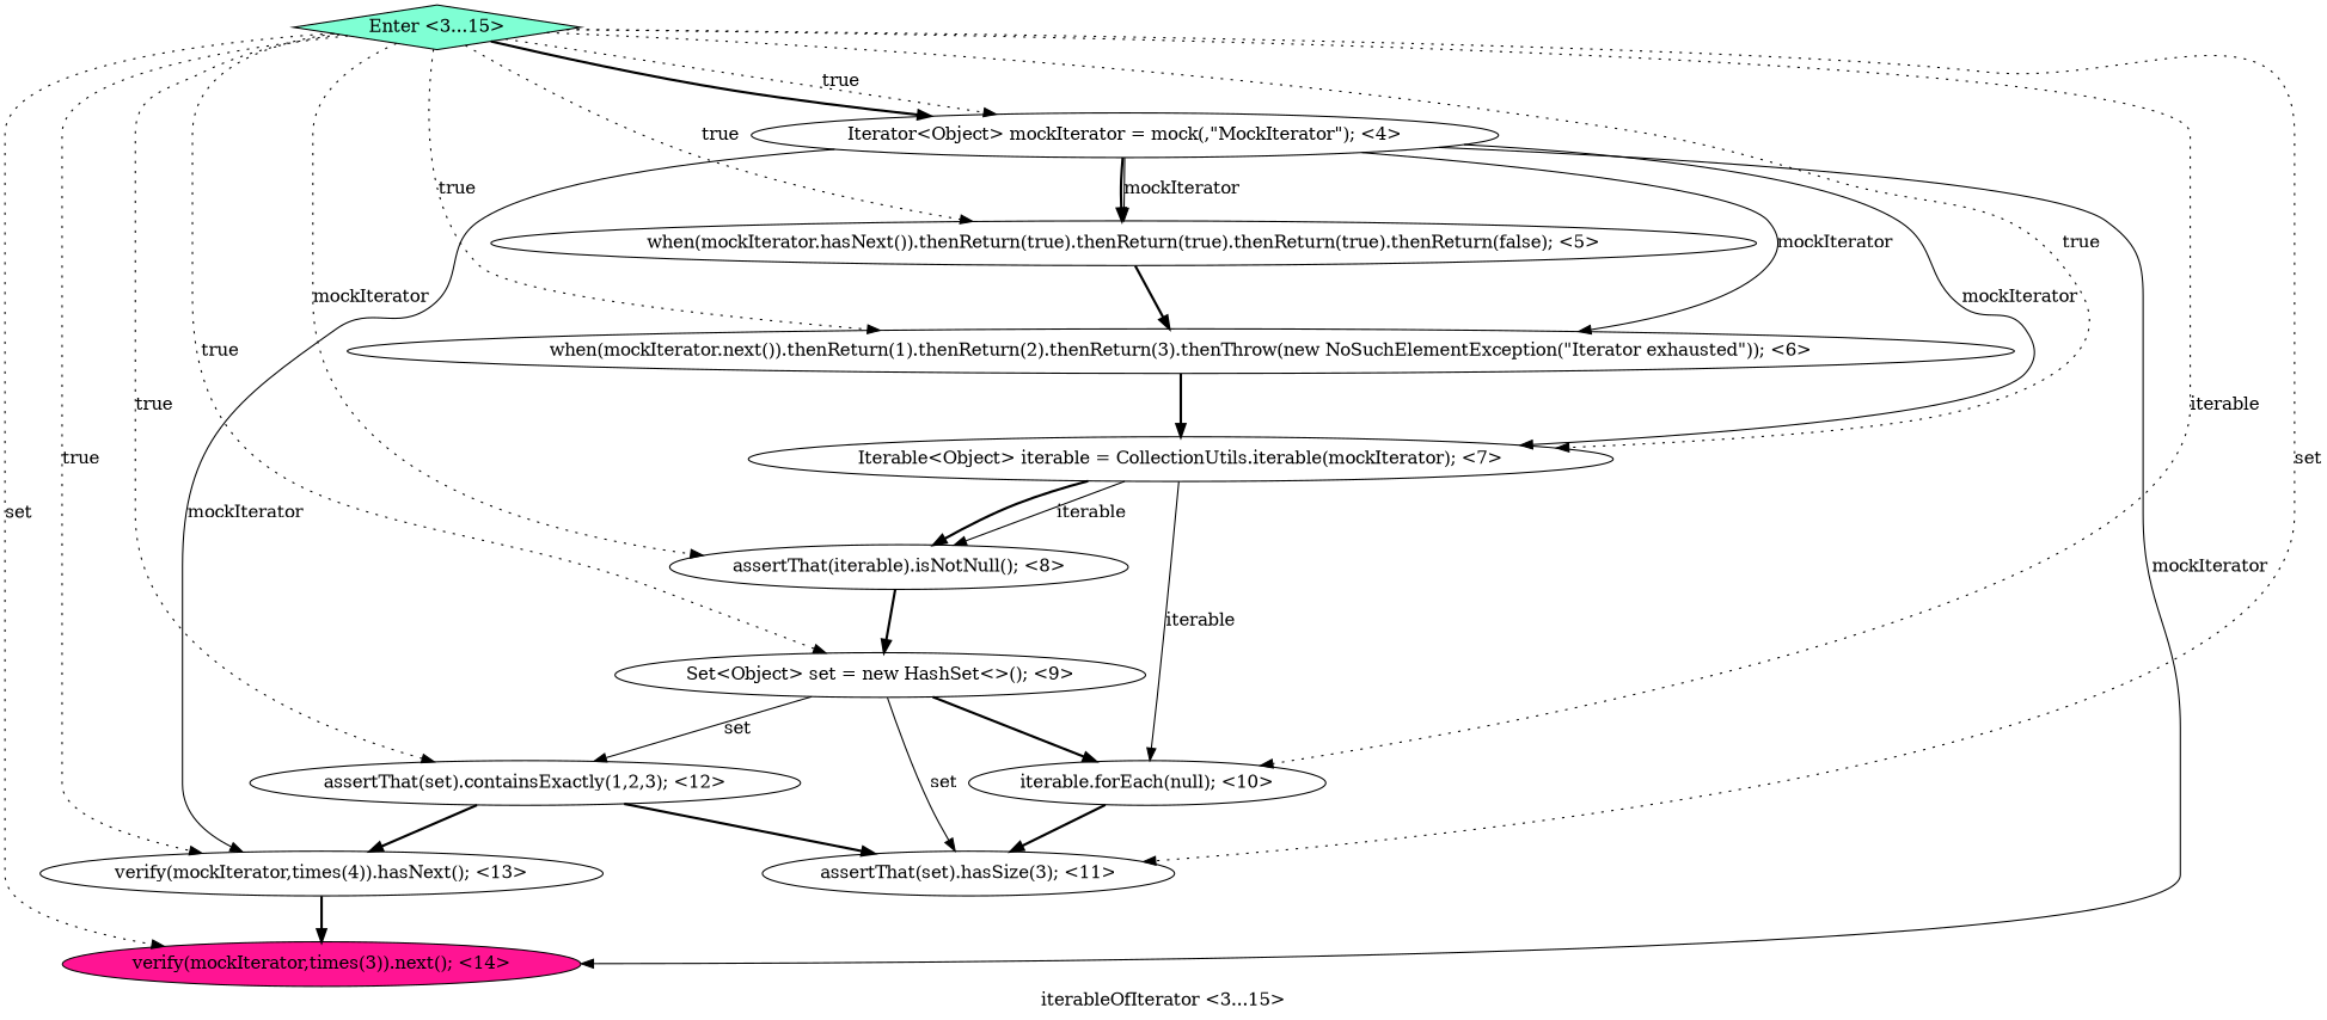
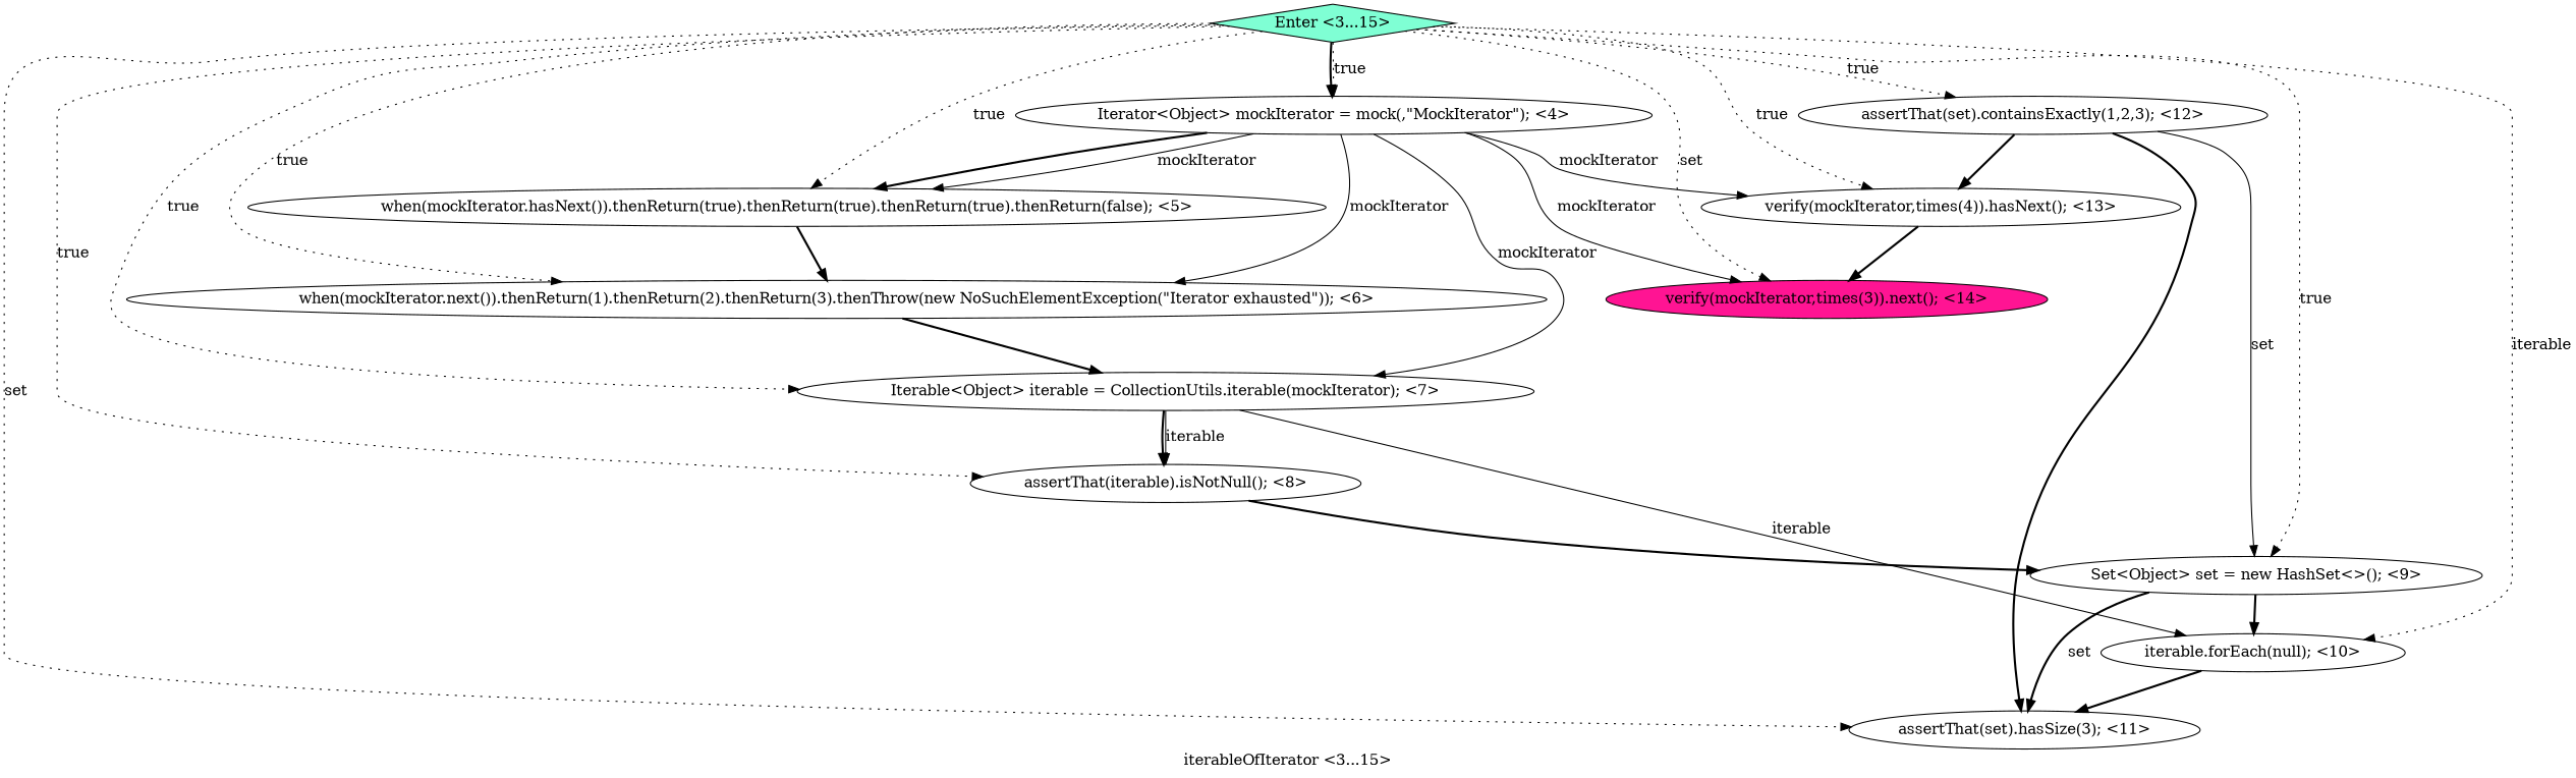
  digraph {
    label="iterableOfIterator <3...15>"
    node [fillcolor=white shape=ellipse style=filled]
    edge [style=bold]
    n1 [label="iterable.forEach(null); <10>"]
    n2 [label="assertThat(set).hasSize(3); <11>"]
    n3 [label="when(mockIterator.next()).thenReturn(1).thenReturn(2).thenReturn(3).thenThrow(new NoSuchElementException(\"Iterator exhausted\")); <6>"]
    n4 [label="Iterable<Object> iterable = CollectionUtils.iterable(mockIterator); <7>"]
    n5 [label="assertThat(iterable).isNotNull(); <8>"]
    n6 [label="assertThat(set).containsExactly(1,2,3); <12>"]
    n7 [label="verify(mockIterator,times(4)).hasNext(); <13>"]
    n8 [fillcolor=deeppink label="verify(mockIterator,times(3)).next(); <14>"]
    n9 [fillcolor=aquamarine label="Enter <3...15>" shape=diamond]
    n10 [label="when(mockIterator.hasNext()).thenReturn(true).thenReturn(true).thenReturn(true).thenReturn(false); <5>"]
    n11 [label="Set<Object> set = new HashSet<>(); <9>"]
    n12 [label="Iterator<Object> mockIterator = mock(,\"MockIterator\"); <4>"]
    n1 -> n2
    n3 -> n4
    n4 -> n1 [label=iterable style=solid]
    n4 -> n5 [label=iterable style=solid]
    n4 -> n5
    n5 -> n11
    n6 -> n2
    n6 -> n7
    n7 -> n8
    n9 -> n1 [label=iterable style=dotted]
    n9 -> n2 [label=set style=dotted]
    n9 -> n3 [label=true style=dotted]
    n9 -> n4 [label=true style=dotted]
-   n9 -> n5 [label=mockIterator style=dotted]
+   n9 -> n5 [label=true style=dotted]
    n9 -> n6 [label=true style=dotted]
    n9 -> n7 [label=true style=dotted]
    n9 -> n8 [label=set style=dotted]
    n9 -> n10 [label=true style=dotted]
    n9 -> n11 [label=true style=dotted]
    n9 -> n12 [label=true style=dotted]
    n9 -> n12
    n10 -> n3
    n11 -> n1
-   n11 -> n2 [label=set style=solid]
-   n11 -> n6 [label=set style=solid]
+   n11 -> n2 [label=set]
+   n6 -> n11 [label=set style=solid]
    n12 -> n3 [label=mockIterator style=solid]
    n12 -> n4 [label=mockIterator style=solid]
    n12 -> n7 [label=mockIterator style=solid]
    n12 -> n8 [label=mockIterator style=solid]
    n12 -> n10 [label=mockIterator style=solid]
    n12 -> n10
  }
